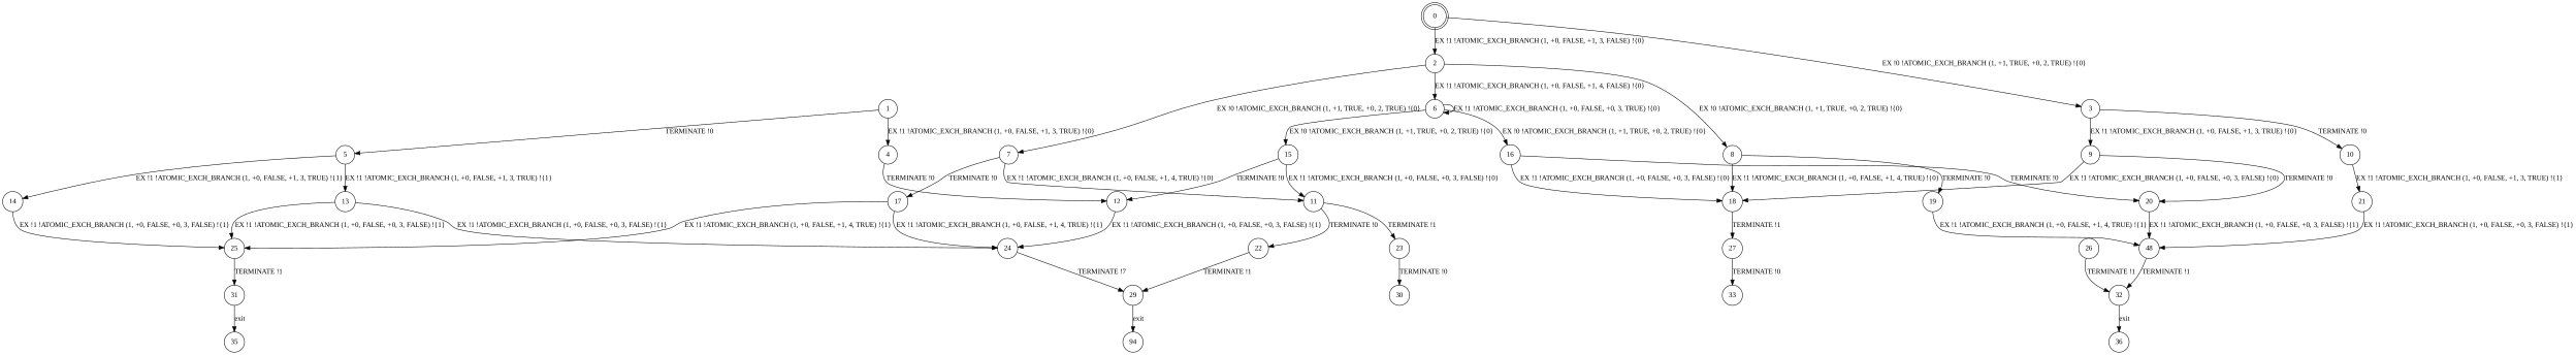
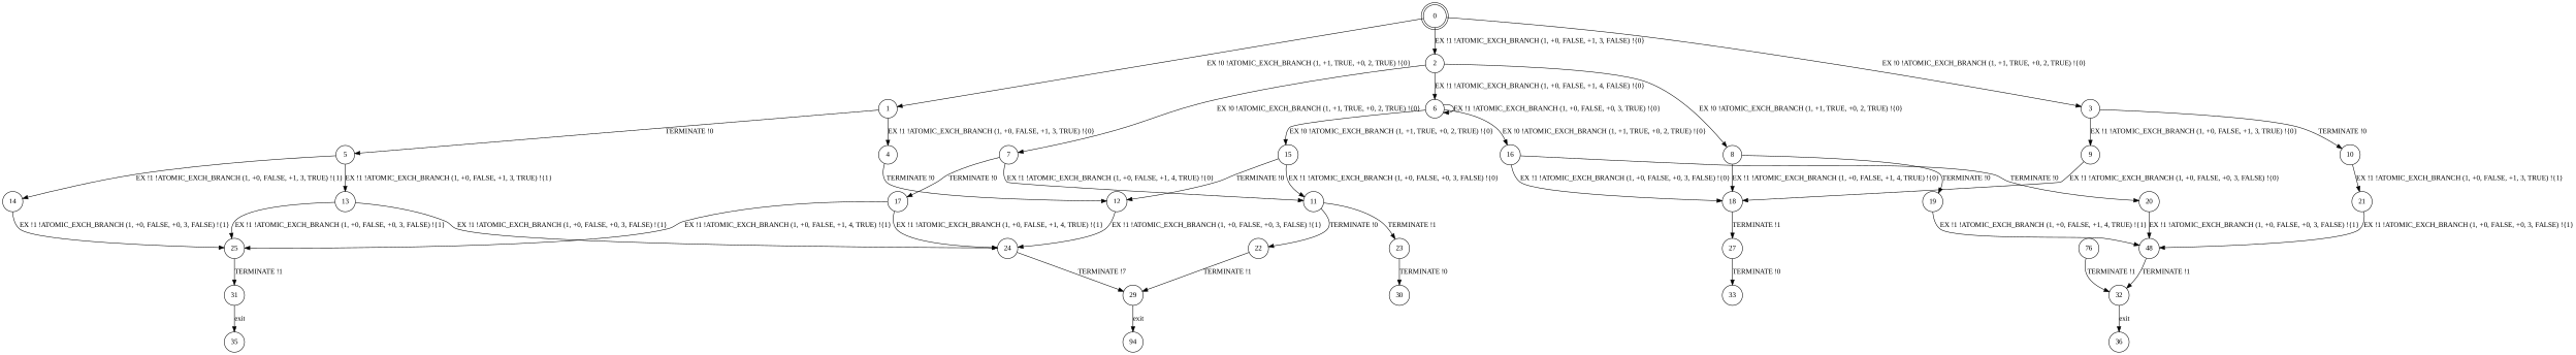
  digraph {
    fontname="Liberation Serif"
    node [fontname="Liberation Serif" shape=circle]
    edge [fontname="Liberation Serif"]
    0 [peripheries=2]
    1
    2
    3
    4
    5
    6
    7
    8
    9
    10
    12
    13
    14
    15
    16
    11
    17
    18
    19
    20
    21
    22
    23
    24
    25
    27
    n28 [label=48]
    29
    30
    31
-   26
+   26 [label=76]
    32
    33
    n35 [label=94]
    35
    36
+   0 -> 1 [label="EX !0 !ATOMIC_EXCH_BRANCH (1, +1, TRUE, +0, 2, TRUE) !{0}"]
    0 -> 2 [label="EX !1 !ATOMIC_EXCH_BRANCH (1, +0, FALSE, +1, 3, FALSE) !{0}"]
    0 -> 3 [label="EX !0 !ATOMIC_EXCH_BRANCH (1, +1, TRUE, +0, 2, TRUE) !{0}"]
    1 -> 4 [label="EX !1 !ATOMIC_EXCH_BRANCH (1, +0, FALSE, +1, 3, TRUE) !{0}"]
    1 -> 5 [label="TERMINATE !0"]
    2 -> 6 [label="EX !1 !ATOMIC_EXCH_BRANCH (1, +0, FALSE, +1, 4, FALSE) !{0}"]
    2 -> 7 [label="EX !0 !ATOMIC_EXCH_BRANCH (1, +1, TRUE, +0, 2, TRUE) !{0}"]
    2 -> 8 [label="EX !0 !ATOMIC_EXCH_BRANCH (1, +1, TRUE, +0, 2, TRUE) !{0}"]
    3 -> 9 [label="EX !1 !ATOMIC_EXCH_BRANCH (1, +0, FALSE, +1, 3, TRUE) !{0}"]
    3 -> 10 [label="TERMINATE !0"]
    4 -> 12 [label="TERMINATE !0"]
    5 -> 13 [label="EX !1 !ATOMIC_EXCH_BRANCH (1, +0, FALSE, +1, 3, TRUE) !{1}"]
    5 -> 14 [label="EX !1 !ATOMIC_EXCH_BRANCH (1, +0, FALSE, +1, 3, TRUE) !{1}"]
    6 -> 6 [label="EX !1 !ATOMIC_EXCH_BRANCH (1, +0, FALSE, +0, 3, TRUE) !{0}"]
    6 -> 15 [label="EX !0 !ATOMIC_EXCH_BRANCH (1, +1, TRUE, +0, 2, TRUE) !{0}"]
    6 -> 16 [label="EX !0 !ATOMIC_EXCH_BRANCH (1, +1, TRUE, +0, 2, TRUE) !{0}"]
    7 -> 11 [label="EX !1 !ATOMIC_EXCH_BRANCH (1, +0, FALSE, +1, 4, TRUE) !{0}"]
    7 -> 17 [label="TERMINATE !0"]
    8 -> 18 [label="EX !1 !ATOMIC_EXCH_BRANCH (1, +0, FALSE, +1, 4, TRUE) !{0}"]
    8 -> 19 [label="TERMINATE !0"]
    9 -> 18 [label="EX !1 !ATOMIC_EXCH_BRANCH (1, +0, FALSE, +0, 3, FALSE) !{0}"]
-   9 -> 20 [label="TERMINATE !0"]
    10 -> 21 [label="EX !1 !ATOMIC_EXCH_BRANCH (1, +0, FALSE, +1, 3, TRUE) !{1}"]
    12 -> 24 [label="EX !1 !ATOMIC_EXCH_BRANCH (1, +0, FALSE, +0, 3, FALSE) !{1}"]
    13 -> 24 [label="EX !1 !ATOMIC_EXCH_BRANCH (1, +0, FALSE, +0, 3, FALSE) !{1}"]
    13 -> 25 [label="EX !1 !ATOMIC_EXCH_BRANCH (1, +0, FALSE, +0, 3, FALSE) !{1}"]
    14 -> 25 [label="EX !1 !ATOMIC_EXCH_BRANCH (1, +0, FALSE, +0, 3, FALSE) !{1}"]
    15 -> 12 [label="TERMINATE !0"]
    15 -> 11 [label="EX !1 !ATOMIC_EXCH_BRANCH (1, +0, FALSE, +0, 3, FALSE) !{0}"]
    16 -> 18 [label="EX !1 !ATOMIC_EXCH_BRANCH (1, +0, FALSE, +0, 3, FALSE) !{0}"]
    16 -> 20 [label="TERMINATE !0"]
    11 -> 22 [label="TERMINATE !0"]
    11 -> 23 [label="TERMINATE !1"]
    17 -> 24 [label="EX !1 !ATOMIC_EXCH_BRANCH (1, +0, FALSE, +1, 4, TRUE) !{1}"]
    17 -> 25 [label="EX !1 !ATOMIC_EXCH_BRANCH (1, +0, FALSE, +1, 4, TRUE) !{1}"]
    18 -> 27 [label="TERMINATE !1"]
    19 -> n28 [label="EX !1 !ATOMIC_EXCH_BRANCH (1, +0, FALSE, +1, 4, TRUE) !{1}"]
    20 -> n28 [label="EX !1 !ATOMIC_EXCH_BRANCH (1, +0, FALSE, +0, 3, FALSE) !{1}"]
    21 -> n28 [label="EX !1 !ATOMIC_EXCH_BRANCH (1, +0, FALSE, +0, 3, FALSE) !{1}"]
    22 -> 29 [label="TERMINATE !1"]
    23 -> 30 [label="TERMINATE !0"]
    24 -> 29 [label="TERMINATE !7"]
    25 -> 31 [label="TERMINATE !1"]
    27 -> 33 [label="TERMINATE !0"]
    n28 -> 32 [label="TERMINATE !1"]
    29 -> n35 [label=exit]
    31 -> 35 [label=exit]
    26 -> 32 [label="TERMINATE !1"]
    32 -> 36 [label=exit]
  }
